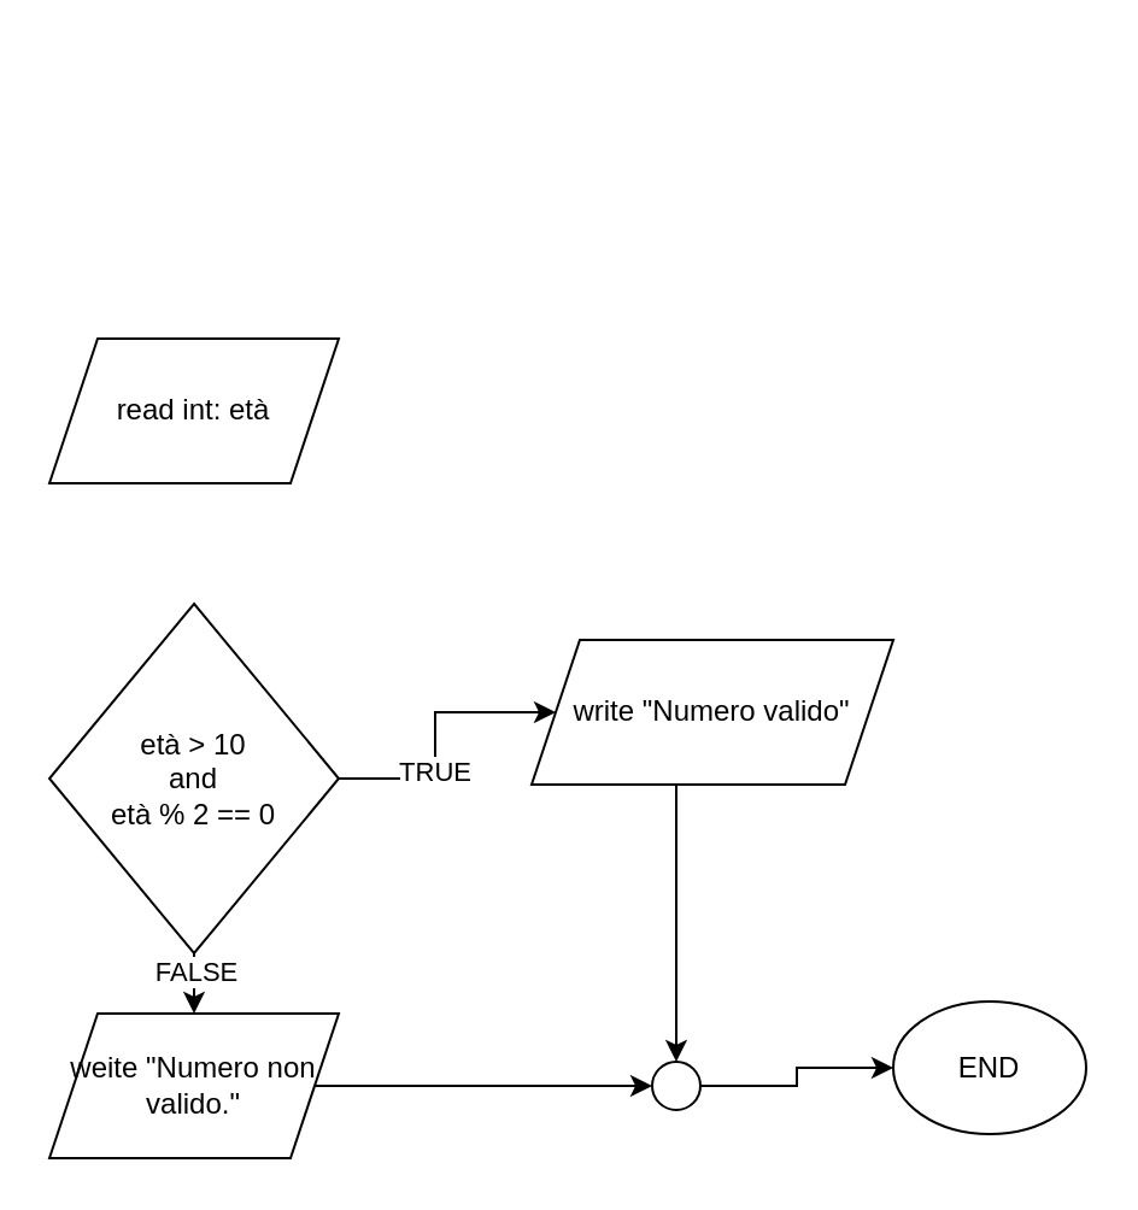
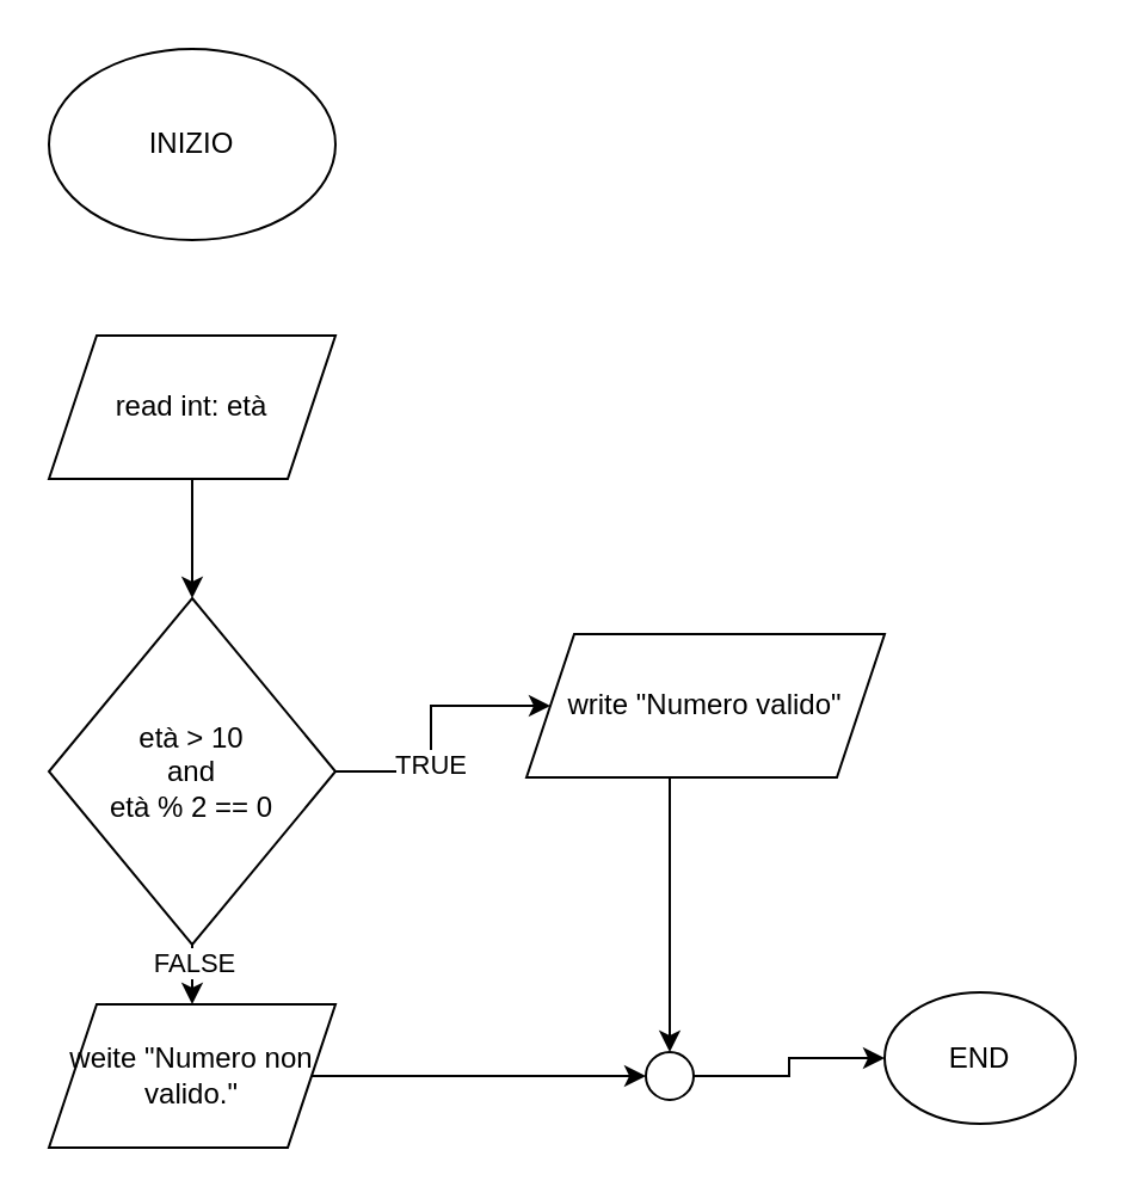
  <mxCell id="0" />
  <mxCell id="1" parent="0" />
+ <mxCell id="2" value="&lt;font style=&quot;vertical-align: inherit;&quot;&gt;&lt;font style=&quot;vertical-align: inherit;&quot;&gt;INIZIO&lt;/font&gt;&lt;/font&gt;" style="ellipse;whiteSpace=wrap;html=1;" parent="1" vertex="1"><mxGeometry x="20" width="120" height="80" as="geometry" y="20" /></mxCell>
+ <mxCell id="3" value="" style="edgeStyle=orthogonalEdgeStyle;rounded=0;orthogonalLoop=1;jettySize=auto;html=1;" edge="1" parent="1" source="4" target="9"><mxGeometry relative="1" as="geometry" /></mxCell>
  <mxCell id="4" value="&lt;font style=&quot;vertical-align: inherit;&quot;&gt;&lt;font style=&quot;vertical-align: inherit;&quot;&gt;read int: età&lt;/font&gt;&lt;/font&gt;" style="shape=parallelogram;perimeter=parallelogramPerimeter;whiteSpace=wrap;html=1;fixedSize=1;" vertex="1" parent="1"><mxGeometry x="20" y="140" width="120" height="60" as="geometry" /></mxCell>
  <mxCell id="5" value="" style="edgeStyle=orthogonalEdgeStyle;rounded=0;orthogonalLoop=1;jettySize=auto;html=1;" edge="1" parent="1" source="9" target="11"><mxGeometry relative="1" as="geometry" /></mxCell>
  <mxCell id="6" value="TRUE" style="edgeLabel;html=1;align=center;verticalAlign=middle;resizable=0;points=[];" vertex="1" connectable="0" parent="5"><mxGeometry x="-0.338" y="3" relative="1" as="geometry"><mxPoint as="offset" /></mxGeometry></mxCell>
  <mxCell id="7" value="" style="edgeStyle=orthogonalEdgeStyle;rounded=0;orthogonalLoop=1;jettySize=auto;html=1;" edge="1" parent="1" source="9"><mxGeometry relative="1" as="geometry"><mxPoint x="80" y="420" as="targetPoint" /></mxGeometry></mxCell>
  <mxCell id="8" value="FALSE" style="edgeLabel;html=1;align=center;verticalAlign=middle;resizable=0;points=[];" vertex="1" connectable="0" parent="7"><mxGeometry x="-0.475" relative="1" as="geometry"><mxPoint as="offset" /></mxGeometry></mxCell>
  <mxCell id="9" value="età &amp;gt; 10&lt;div&gt;and&lt;/div&gt;&lt;div&gt;età % 2 == 0&lt;/div&gt;" style="rhombus;whiteSpace=wrap;html=1;" vertex="1" parent="1"><mxGeometry x="20" y="250" width="120" height="145" as="geometry" /></mxCell>
  <mxCell id="10" value="" style="edgeStyle=orthogonalEdgeStyle;rounded=0;orthogonalLoop=1;jettySize=auto;html=1;" edge="1" parent="1" source="11" target="15"><mxGeometry relative="1" as="geometry"><Array as="points"><mxPoint x="280" y="350" /><mxPoint x="280" y="350" /></Array></mxGeometry></mxCell>
  <mxCell id="11" value="write &quot;Numero valido&quot;" style="shape=parallelogram;perimeter=parallelogramPerimeter;whiteSpace=wrap;html=1;fixedSize=1;" vertex="1" parent="1"><mxGeometry x="220" y="265" width="150" height="60" as="geometry" /></mxCell>
  <mxCell id="12" value="" style="edgeStyle=orthogonalEdgeStyle;rounded=0;orthogonalLoop=1;jettySize=auto;html=1;" edge="1" parent="1" source="13" target="15"><mxGeometry relative="1" as="geometry" /></mxCell>
  <mxCell id="13" value="weite &quot;Numero non valido.&quot;" style="shape=parallelogram;perimeter=parallelogramPerimeter;whiteSpace=wrap;html=1;fixedSize=1;" vertex="1" parent="1"><mxGeometry x="20" y="420" width="120" height="60" as="geometry" /></mxCell>
  <mxCell id="14" value="" style="edgeStyle=orthogonalEdgeStyle;rounded=0;orthogonalLoop=1;jettySize=auto;html=1;" edge="1" parent="1" source="15" target="16"><mxGeometry relative="1" as="geometry" /></mxCell>
  <mxCell id="15" value="" style="ellipse;whiteSpace=wrap;html=1;" vertex="1" parent="1"><mxGeometry x="270" y="440" width="20" height="20" as="geometry" /></mxCell>
  <mxCell id="16" value="END" style="ellipse;whiteSpace=wrap;html=1;" vertex="1" parent="1"><mxGeometry x="370" y="415" width="80" height="55" as="geometry" /></mxCell>
